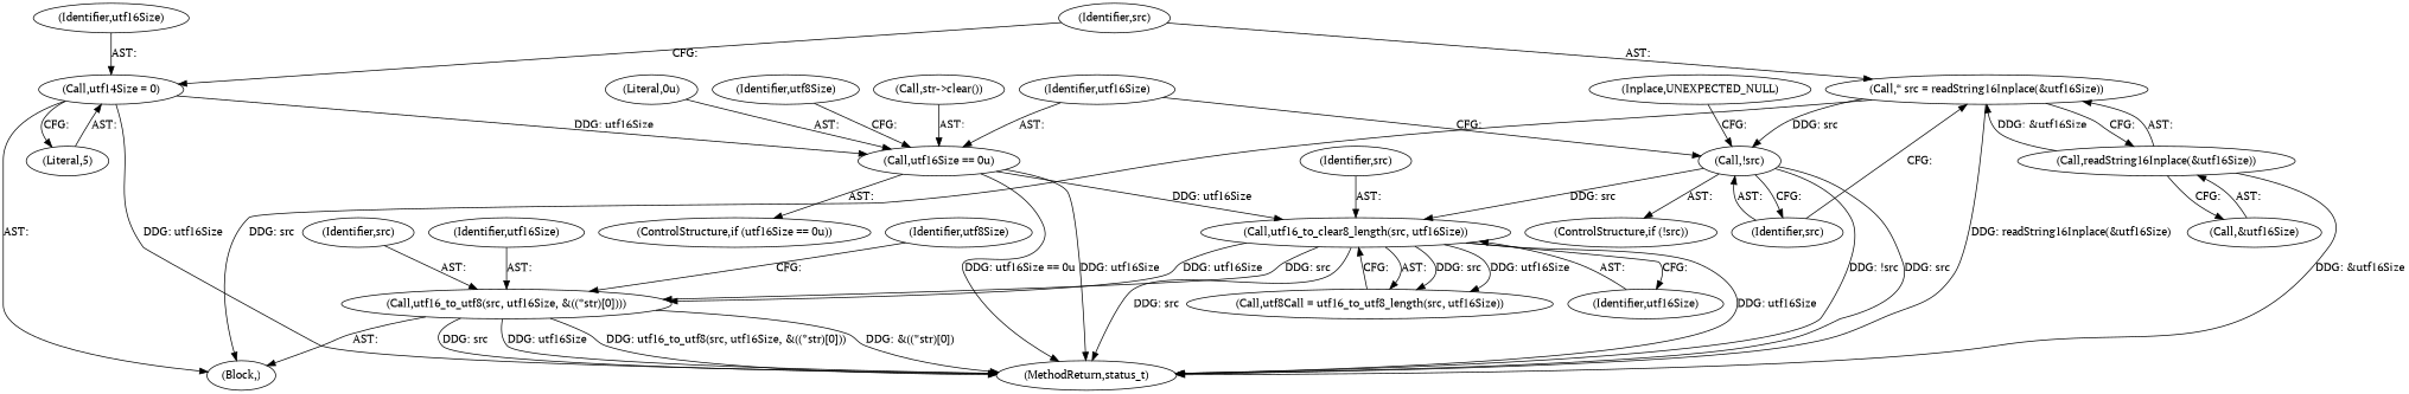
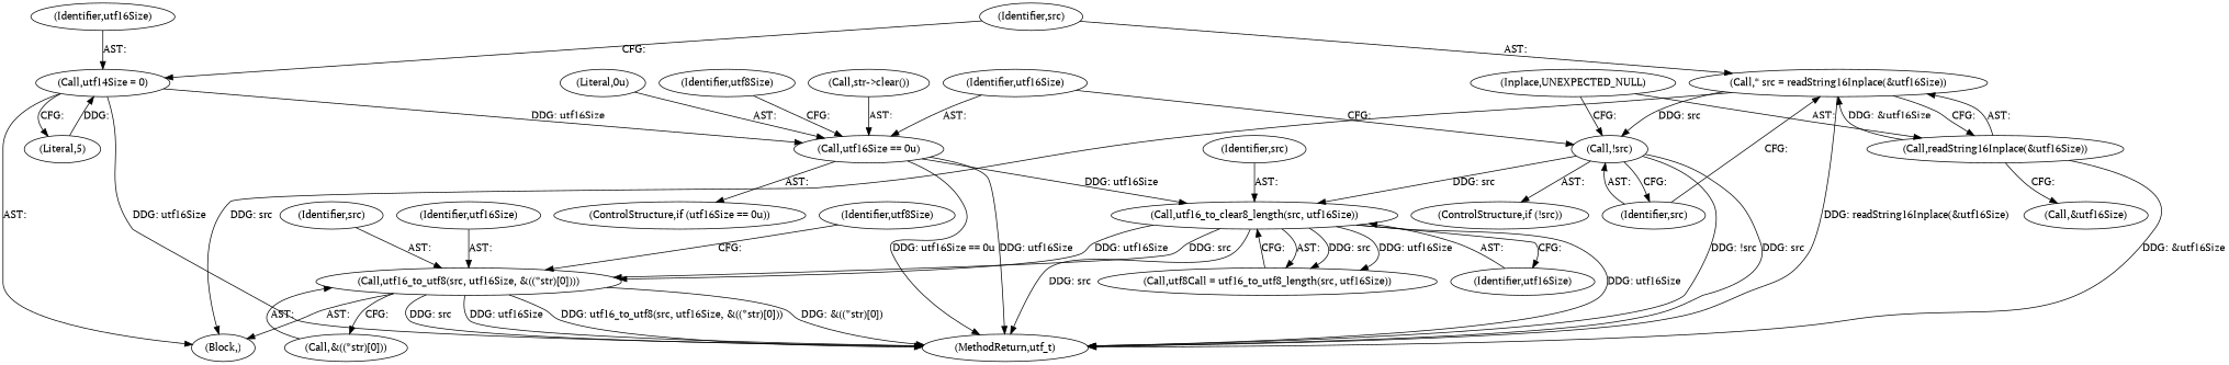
  digraph {
    fontname="PT Serif"
    node [fontname="PT Serif"]
    edge [fontname="PT Serif"]
    n1 [label="(Call,utf16_to_utf8(src, utf16Size, &((*str)[0])))"]
+   n2 [label="(Call,&((*str)[0]))"]
    n3 [label="(Block,)"]
-   n4 [label="(MethodReturn,status_t)"]
+   n4 [label="(MethodReturn,utf_t)"]
    n5 [label="(Call,utf16_to_clear8_length(src, utf16Size))"]
    n6 [label="(Call,utf8Call = utf16_to_utf8_length(src, utf16Size))"]
    n7 [label="(Identifier,utf16Size)"]
    n8 [label="(Call,!src)"]
    n9 [label="(ControlStructure,if (!src))"]
    n10 [label="(Identifier,src)"]
    n11 [label="(Call,* src = readString16Inplace(&utf16Size))"]
    n12 [label="(Call,readString16Inplace(&utf16Size))"]
    n13 [label="(Call,&utf16Size)"]
    n14 [label="(Call,utf16Size == 0u)"]
    n15 [label="(ControlStructure,if (utf16Size == 0u))"]
    n16 [label="(Literal,0u)"]
    n17 [label="(Call,utf14Size = 0)"]
    n18 [label="(Literal,5)"]
    n19 [label="(Identifier,utf16Size)"]
    n20 [label="(Inplace,UNEXPECTED_NULL)"]
    n21 [label="(Identifier,src)"]
    n22 [label="(Identifier,src)"]
    n23 [label="(Identifier,utf8Size)"]
    n24 [label="(Identifier,utf16Size)"]
    n25 [label="(Identifier,utf8Size)"]
    n26 [label="(Identifier,utf16Size)"]
    n27 [label="(Call,str->clear())"]
    n28 [label="(Identifier,src)"]
+   n1 -> n2 [label="CFG: "]
    n1 -> n3 [label="AST: "]
    n1 -> n4 [label="DDG: src"]
    n1 -> n4 [label="DDG: utf16Size"]
    n1 -> n4 [label="DDG: utf16_to_utf8(src, utf16Size, &((*str)[0]))"]
    n1 -> n4 [label="DDG: &((*str)[0])"]
+   n2 -> n1 [label="AST: "]
    n5 -> n1 [label="DDG: src"]
    n5 -> n1 [label="DDG: utf16Size"]
    n5 -> n4 [label="DDG: utf16Size"]
    n5 -> n4 [label="DDG: src"]
    n5 -> n6 [label="AST: "]
    n5 -> n6 [label="DDG: src"]
    n5 -> n6 [label="DDG: utf16Size"]
    n5 -> n7 [label="CFG: "]
    n6 -> n5 [label="CFG: "]
    n7 -> n5 [label="AST: "]
    n8 -> n4 [label="DDG: !src"]
    n8 -> n4 [label="DDG: src"]
    n8 -> n5 [label="DDG: src"]
    n8 -> n9 [label="AST: "]
    n8 -> n10 [label="CFG: "]
    n10 -> n8 [label="AST: "]
    n10 -> n11 [label="CFG: "]
    n11 -> n3 [label="DDG: src"]
    n11 -> n4 [label="DDG: readString16Inplace(&utf16Size)"]
    n11 -> n8 [label="DDG: src"]
    n11 -> n12 [label="CFG: "]
    n12 -> n4 [label="DDG: &utf16Size"]
    n12 -> n11 [label="AST: "]
    n12 -> n11 [label="DDG: &utf16Size"]
    n12 -> n13 [label="CFG: "]
-   n13 -> n12 [label="AST: "]
+   n20 -> n12 [label="AST: "]
    n14 -> n4 [label="DDG: utf16Size"]
    n14 -> n4 [label="DDG: utf16Size == 0u"]
    n14 -> n5 [label="DDG: utf16Size"]
    n14 -> n15 [label="AST: "]
    n16 -> n14 [label="AST: "]
    n17 -> n3 [label="AST: "]
    n17 -> n4 [label="DDG: utf16Size"]
    n17 -> n14 [label="DDG: utf16Size"]
    n17 -> n18 [label="CFG: "]
-   n18 -> n17 [label="AST: "]
+   n18 -> n17 [label="DDG: "]
    n19 -> n1 [label="AST: "]
    n20 -> n8 [label="CFG: "]
    n21 -> n11 [label="AST: "]
    n21 -> n17 [label="CFG: "]
    n22 -> n5 [label="AST: "]
    n23 -> n14 [label="CFG: "]
    n24 -> n8 [label="CFG: "]
    n24 -> n14 [label="AST: "]
    n25 -> n1 [label="CFG: "]
    n26 -> n17 [label="AST: "]
    n27 -> n14 [label="AST: "]
    n28 -> n1 [label="AST: "]
  }
